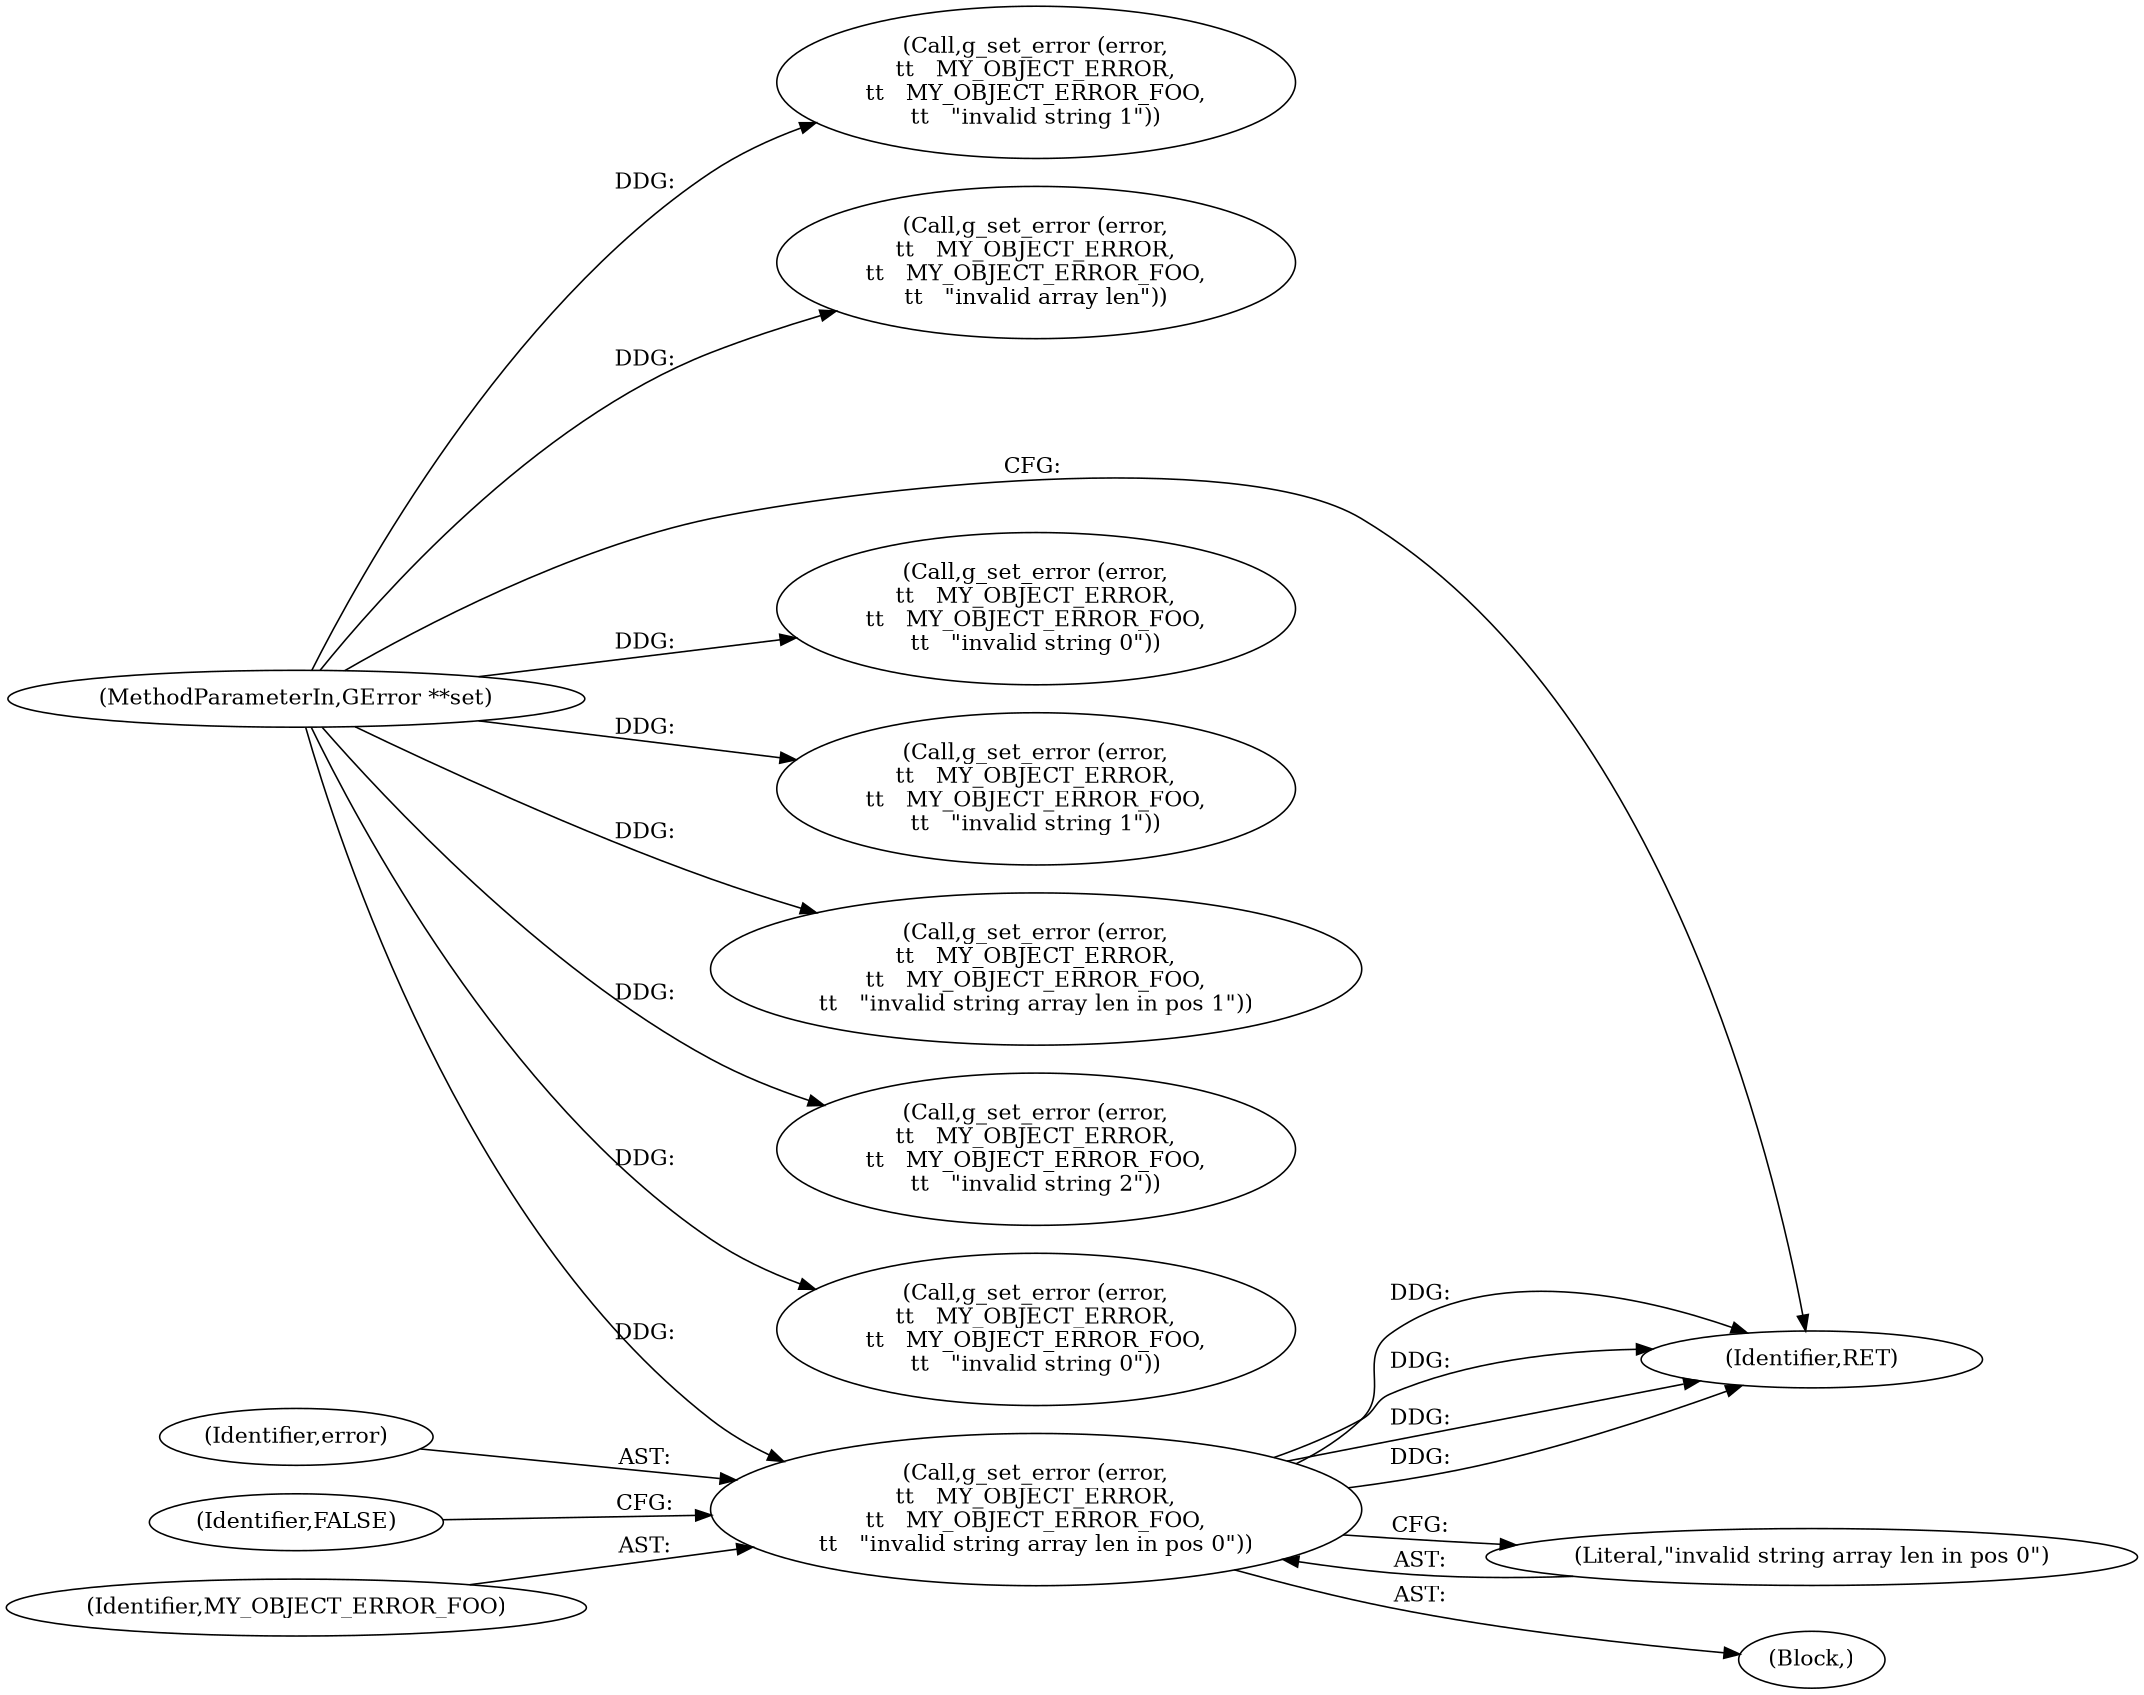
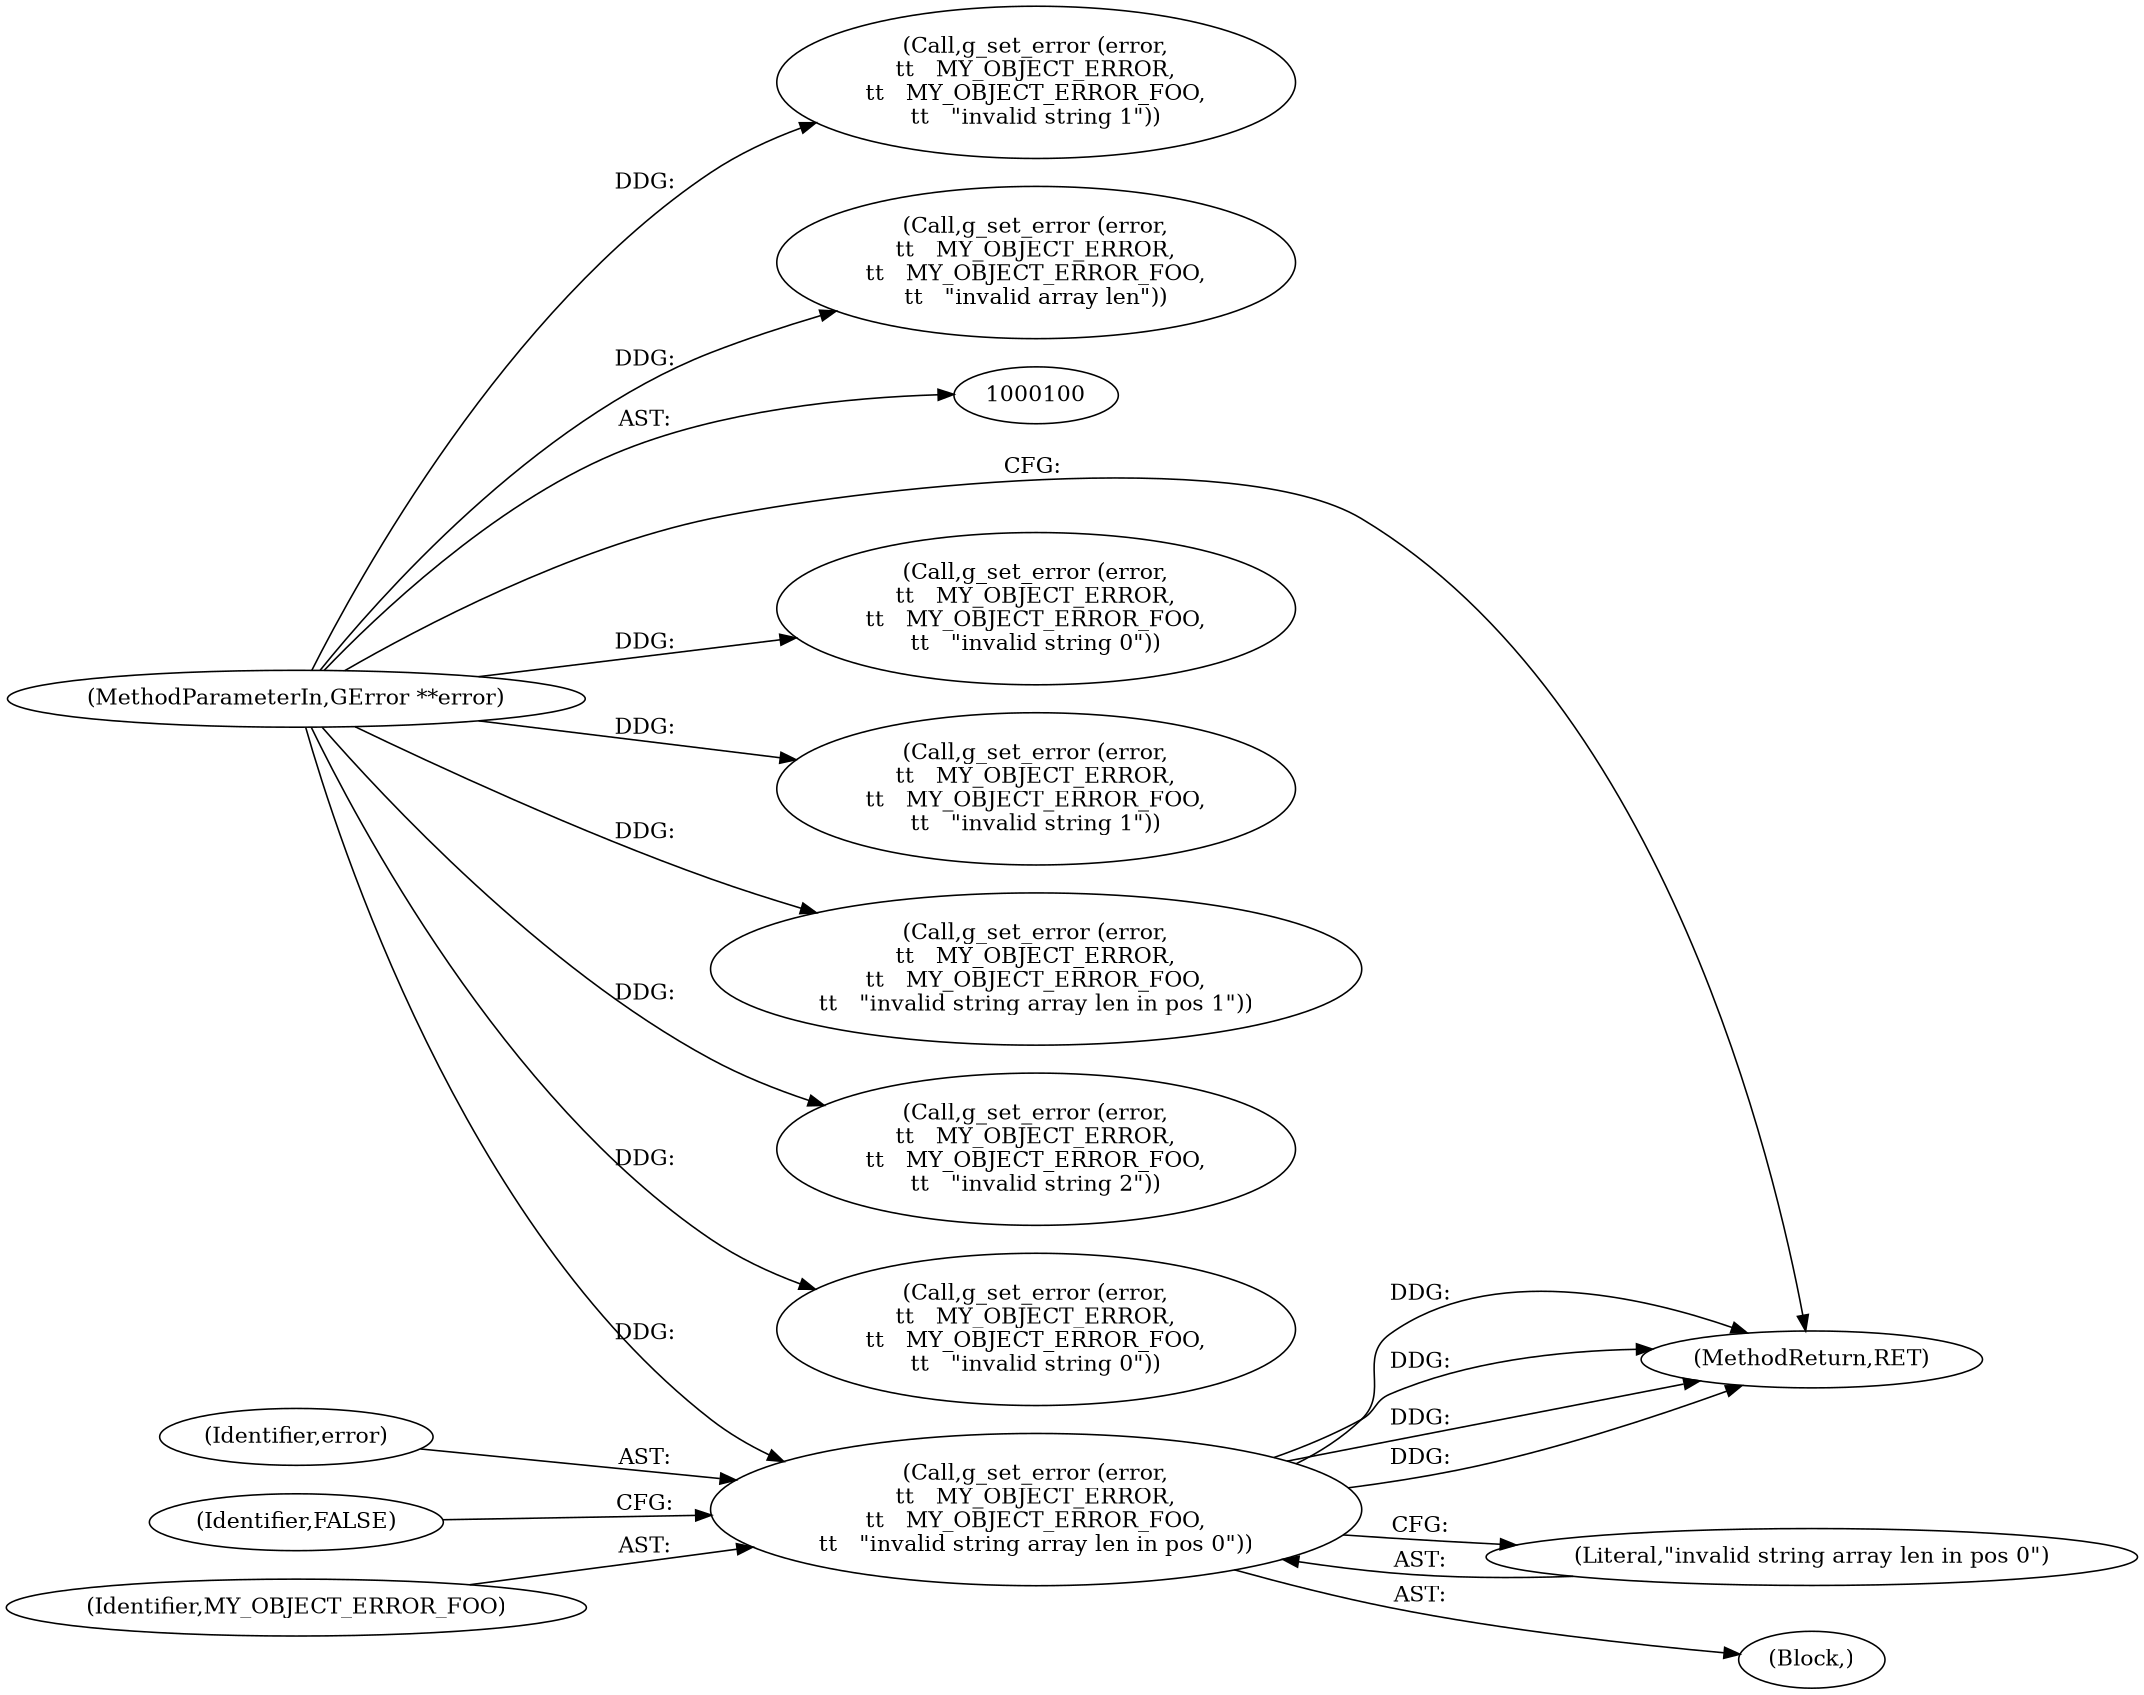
  digraph {
    rankdir=LR
    n1 [label="(Call,g_set_error (error,\n\t\t   MY_OBJECT_ERROR,\n\t\t   MY_OBJECT_ERROR_FOO,\n\t\t   \"invalid string array len in pos 0\"))"]
-   n2 [label="(Identifier,RET)"]
+   n2 [label="(MethodReturn,RET)"]
    n3 [label="(Literal,\"invalid string array len in pos 0\")"]
    n4 [label="(Block,)"]
-   n5 [label="(MethodParameterIn,GError **set)"]
+   n5 [label="(MethodParameterIn,GError **error)"]
    n6 [label="(Call,g_set_error (error,\n\t\t   MY_OBJECT_ERROR,\n\t\t   MY_OBJECT_ERROR_FOO,\n\t\t   \"invalid string 0\"))"]
    n7 [label="(Call,g_set_error (error,\n\t\t   MY_OBJECT_ERROR,\n\t\t   MY_OBJECT_ERROR_FOO,\n\t\t   \"invalid string 1\"))"]
    n8 [label="(Call,g_set_error (error,\n\t\t   MY_OBJECT_ERROR,\n\t\t   MY_OBJECT_ERROR_FOO,\n\t\t   \"invalid string array len in pos 1\"))"]
    n9 [label="(Call,g_set_error (error,\n\t\t   MY_OBJECT_ERROR,\n\t\t   MY_OBJECT_ERROR_FOO,\n\t\t   \"invalid string 2\"))"]
    n10 [label="(Call,g_set_error (error,\n\t\t   MY_OBJECT_ERROR,\n\t\t   MY_OBJECT_ERROR_FOO,\n\t\t   \"invalid string 0\"))"]
    n11 [label="(Call,g_set_error (error,\n\t\t   MY_OBJECT_ERROR,\n\t\t   MY_OBJECT_ERROR_FOO,\n\t\t   \"invalid string 1\"))"]
    n12 [label="(Call,g_set_error (error,\n\t\t   MY_OBJECT_ERROR,\n\t\t   MY_OBJECT_ERROR_FOO,\n\t\t   \"invalid array len\"))"]
+   1000100
    n14 [label="(Identifier,error)"]
    n15 [label="(Identifier,FALSE)"]
    n16 [label="(Identifier,MY_OBJECT_ERROR_FOO)"]
    n1 -> n2 [label="DDG: "]
    n1 -> n2 [label="DDG: "]
    n1 -> n2 [label="DDG: "]
    n1 -> n2 [label="DDG: "]
    n1 -> n3 [label="CFG: "]
    n1 -> n4 [label="AST: "]
    n3 -> n1 [label="AST: "]
    n5 -> n1 [label="DDG: "]
    n5 -> n2 [label="CFG: "]
    n5 -> n6 [label="DDG: "]
    n5 -> n7 [label="DDG: "]
    n5 -> n8 [label="DDG: "]
    n5 -> n9 [label="DDG: "]
    n5 -> n10 [label="DDG: "]
    n5 -> n11 [label="DDG: "]
    n5 -> n12 [label="DDG: "]
+   n5 -> 1000100 [label="AST: "]
    n14 -> n1 [label="AST: "]
    n15 -> n1 [label="CFG: "]
    n16 -> n1 [label="AST: "]
  }
